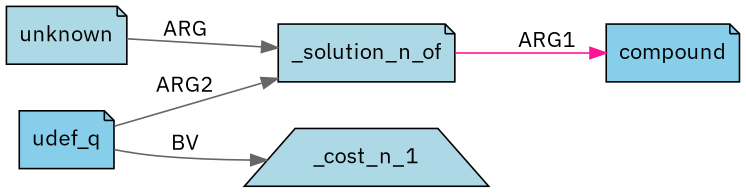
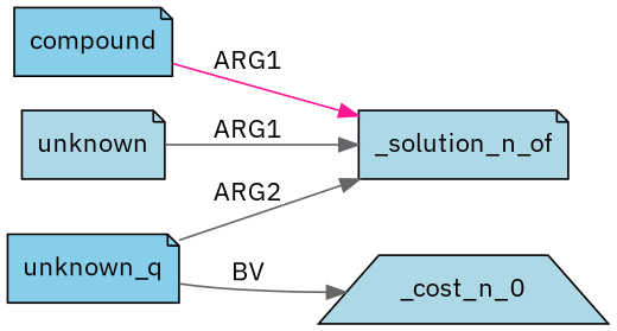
  digraph {
    fontname="IBM Plex Sans"
    rankdir=LR
    node [fillcolor=lightblue fontname="IBM Plex Sans" shape=note style=filled]
    edge [color=gray40 fontname="IBM Plex Sans"]
    compound [fillcolor=skyblue]
    _solution_n_of
-   _cost_n_1 [shape=trapezium]
+   _cost_n_1 [shape=trapezium label=_cost_n_0]
    unknown
-   udef_q [fillcolor=skyblue]
-   _solution_n_of -> compound [color=deeppink label=ARG1]
-   unknown -> _solution_n_of [label=ARG]
+   udef_q [fillcolor=skyblue label=unknown_q]
+   compound -> _solution_n_of [color=deeppink label=ARG1]
+   unknown -> _solution_n_of [label=ARG1]
    udef_q -> _solution_n_of [label=ARG2]
    udef_q -> _cost_n_1 [label=BV]
  }
